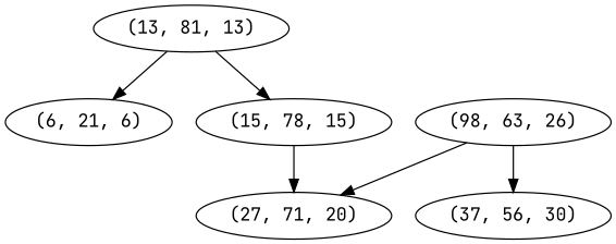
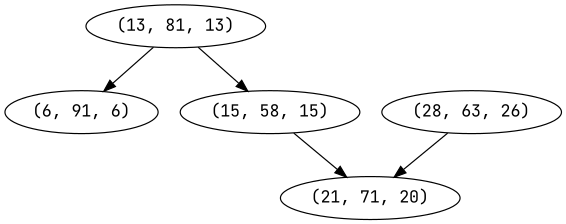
  digraph {
    fontname="JetBrains Mono"
    node [fontname="JetBrains Mono"]
    edge [fontname="JetBrains Mono"]
    "(13, 81, 13)"
-   "(6, 91, 6)" [label="(6, 21, 6)"]
-   "(15, 78, 15)"
-   "(21, 71, 20)" [label="(27, 71, 20)"]
-   "(28, 63, 26)" [label="(98, 63, 26)"]
-   "(37, 56, 30)"
+   "(6, 91, 6)"
+   "(15, 78, 15)" [label="(15, 58, 15)"]
+   "(21, 71, 20)"
+   "(28, 63, 26)"
    "(13, 81, 13)" -> "(6, 91, 6)"
    "(13, 81, 13)" -> "(15, 78, 15)"
    "(15, 78, 15)" -> "(21, 71, 20)"
    "(28, 63, 26)" -> "(21, 71, 20)"
-   "(28, 63, 26)" -> "(37, 56, 30)"
  }
